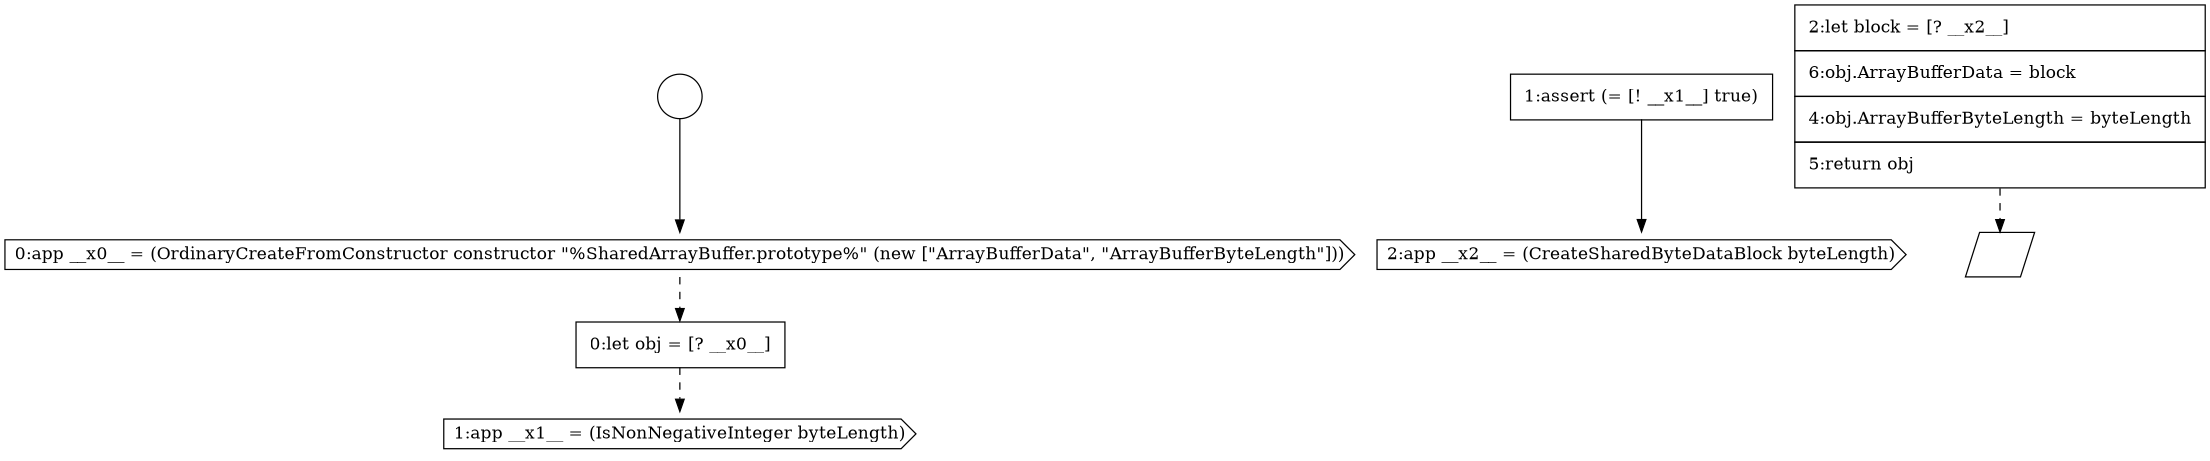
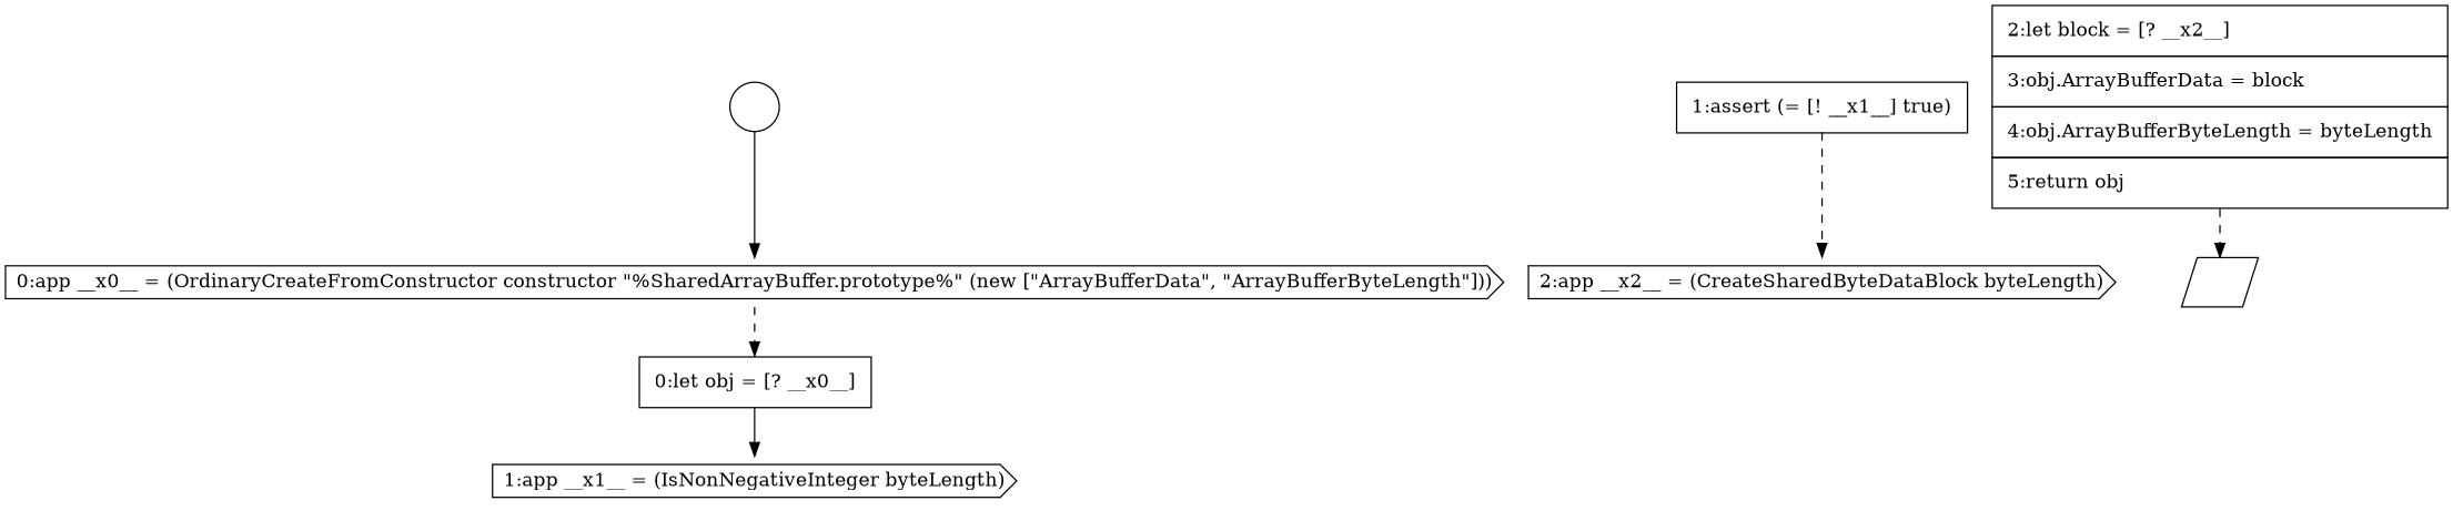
  digraph {
    node [color=black fillcolor=white shape=cds style=filled]
    edge [color=black style=solid]
    n1 [label=<<font color="black">0:app __x0__ = (OrdinaryCreateFromConstructor constructor &quot;%SharedArrayBuffer.prototype%&quot; (new [&quot;ArrayBufferData&quot;, &quot;ArrayBufferByteLength&quot;]))</font>>]
    n2 [label=<<font color="black">     <table border="0" cellborder="1" cellspacing="0" cellpadding="10">       <tr><td align="left">0:let obj = [? __x0__]</td></tr>     </table>   </font>> margin=0 shape=none]
    n3 [label=<<font color="black">1:app __x1__ = (IsNonNegativeInteger byteLength)</font>>]
    n4 [label=<<font color="black">2:app __x2__ = (CreateSharedByteDataBlock byteLength)</font>>]
-   n5 [label=<<font color="black">     <table border="0" cellborder="1" cellspacing="0" cellpadding="10">       <tr><td align="left">2:let block = [? __x2__]</td></tr>       <tr><td align="left">6:obj.ArrayBufferData = block</td></tr>       <tr><td align="left">4:obj.ArrayBufferByteLength = byteLength</td></tr>       <tr><td align="left">5:return obj</td></tr>     </table>   </font>> margin=0 shape=none]
+   n5 [label=<<font color="black">     <table border="0" cellborder="1" cellspacing="0" cellpadding="10">       <tr><td align="left">2:let block = [? __x2__]</td></tr>       <tr><td align="left">3:obj.ArrayBufferData = block</td></tr>       <tr><td align="left">4:obj.ArrayBufferByteLength = byteLength</td></tr>       <tr><td align="left">5:return obj</td></tr>     </table>   </font>> margin=0 shape=none]
    n6 [label=" " shape=parallelogram]
    n7 [label=" " shape=circle]
    n8 [label=<<font color="black">     <table border="0" cellborder="1" cellspacing="0" cellpadding="10">       <tr><td align="left">1:assert (= [! __x1__] true)</td></tr>     </table>   </font>> margin=0 shape=none]
    n1 -> n2 [style=dashed]
-   n2 -> n3 [style=dashed]
+   n2 -> n3
    n5 -> n6 [style=dashed]
    n7 -> n1
-   n8 -> n4
+   n8 -> n4 [style=dashed]
  }
